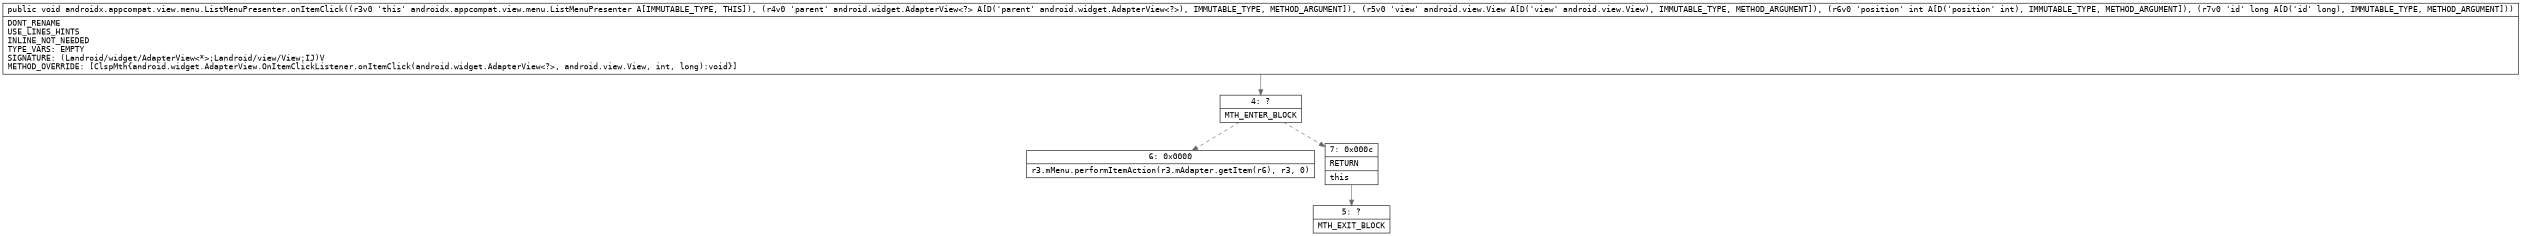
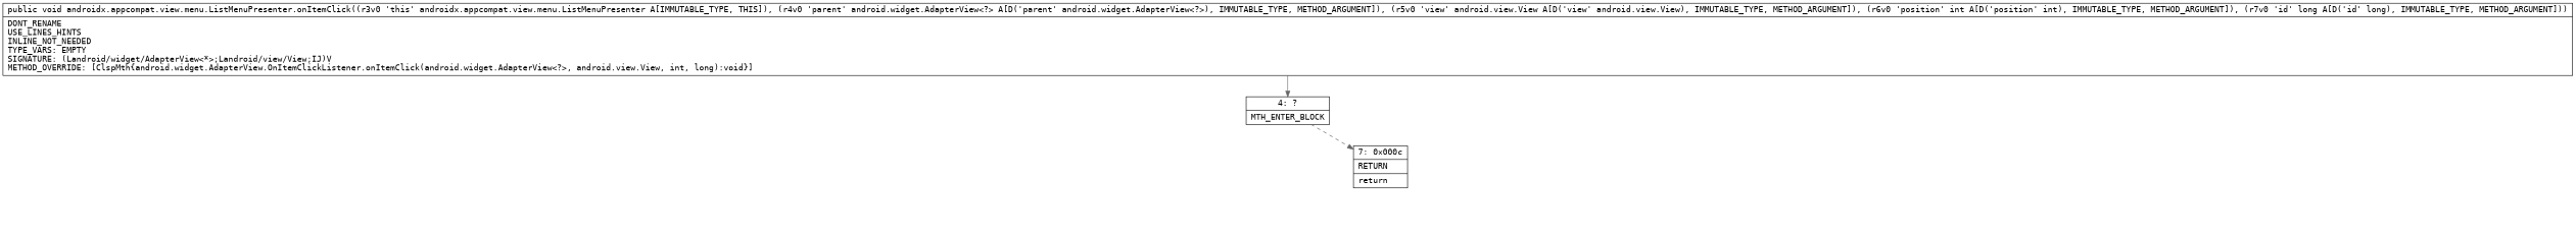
  digraph {
    fontname="DejaVu Sans Mono"
    node [fontname="DejaVu Sans Mono" shape=record]
    edge [color=gray40 fontname="DejaVu Sans Mono" style=dashed]
    n1 [label="{4\:\ ?|MTH_ENTER_BLOCK\l}"]
-   n2 [label="{6\:\ 0x0000|r3.mMenu.performItemAction(r3.mAdapter.getItem(r6), r3, 0)\l}"]
-   n3 [label="{7\:\ 0x000c|RETURN\l|this\l}"]
-   n4 [label="{5\:\ ?|MTH_EXIT_BLOCK\l}"]
+   n3 [label="{7\:\ 0x000c|RETURN\l|return\l}"]
    n5 [label="{public void androidx.appcompat.view.menu.ListMenuPresenter.onItemClick((r3v0 'this' androidx.appcompat.view.menu.ListMenuPresenter A[IMMUTABLE_TYPE, THIS]), (r4v0 'parent' android.widget.AdapterView\<?\> A[D('parent' android.widget.AdapterView\<?\>), IMMUTABLE_TYPE, METHOD_ARGUMENT]), (r5v0 'view' android.view.View A[D('view' android.view.View), IMMUTABLE_TYPE, METHOD_ARGUMENT]), (r6v0 'position' int A[D('position' int), IMMUTABLE_TYPE, METHOD_ARGUMENT]), (r7v0 'id' long A[D('id' long), IMMUTABLE_TYPE, METHOD_ARGUMENT]))  | DONT_RENAME\lUSE_LINES_HINTS\lINLINE_NOT_NEEDED\lTYPE_VARS: EMPTY\lSIGNATURE: (Landroid\/widget\/AdapterView\<*\>;Landroid\/view\/View;IJ)V\lMETHOD_OVERRIDE: [ClspMth\{android.widget.AdapterView.OnItemClickListener.onItemClick(android.widget.AdapterView\<?\>, android.view.View, int, long):void\}]\l}"]
-   n1 -> n2
    n1 -> n3
-   n3 -> n4 [style=solid]
    n5 -> n1 [style=solid]
  }
